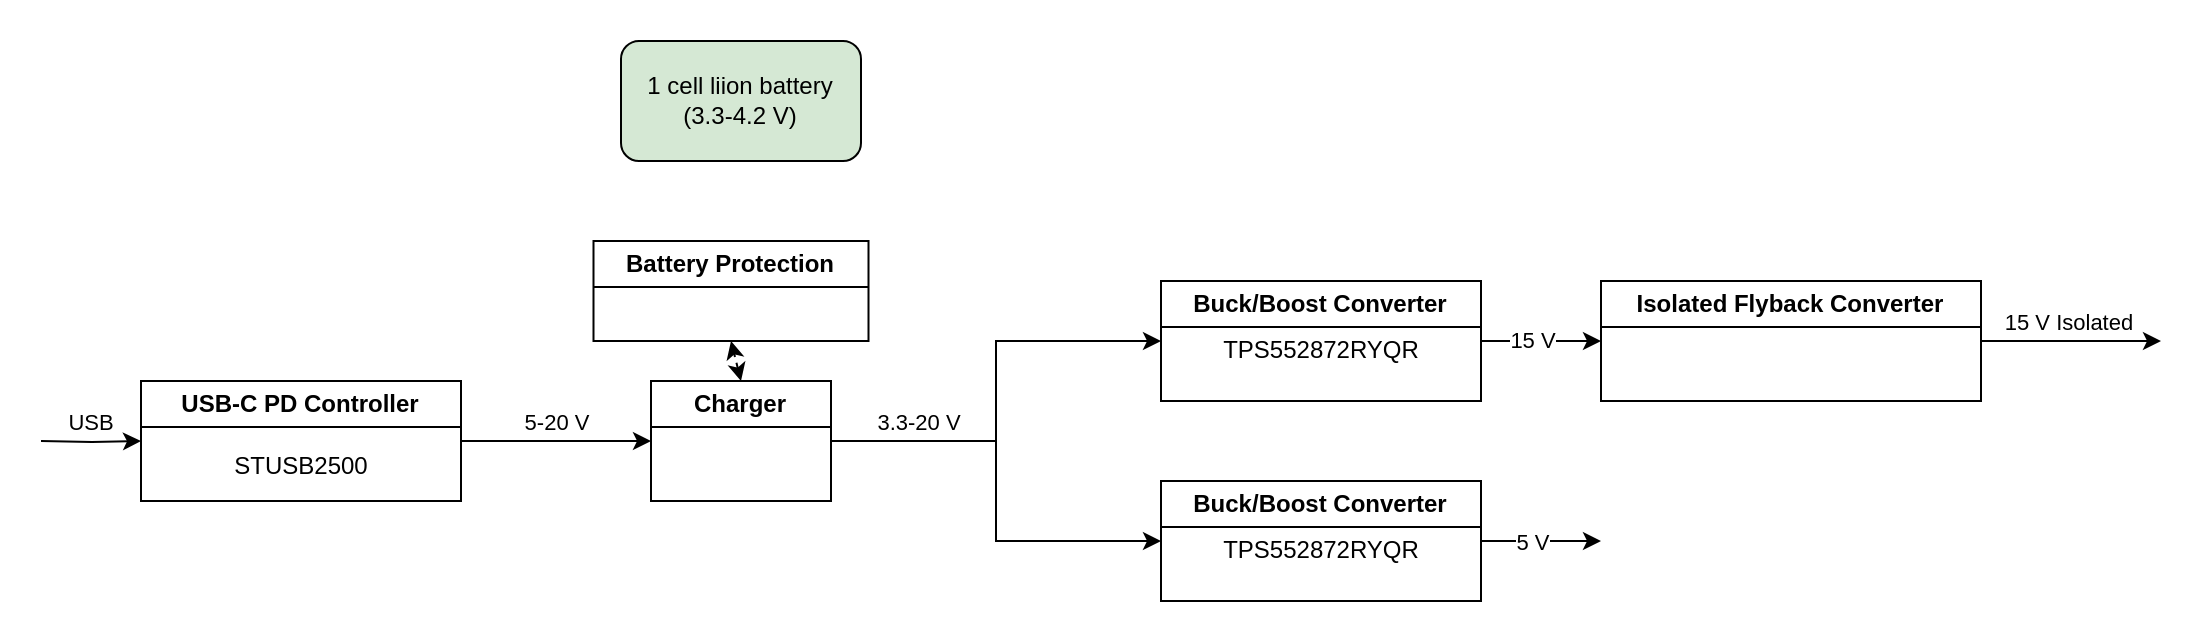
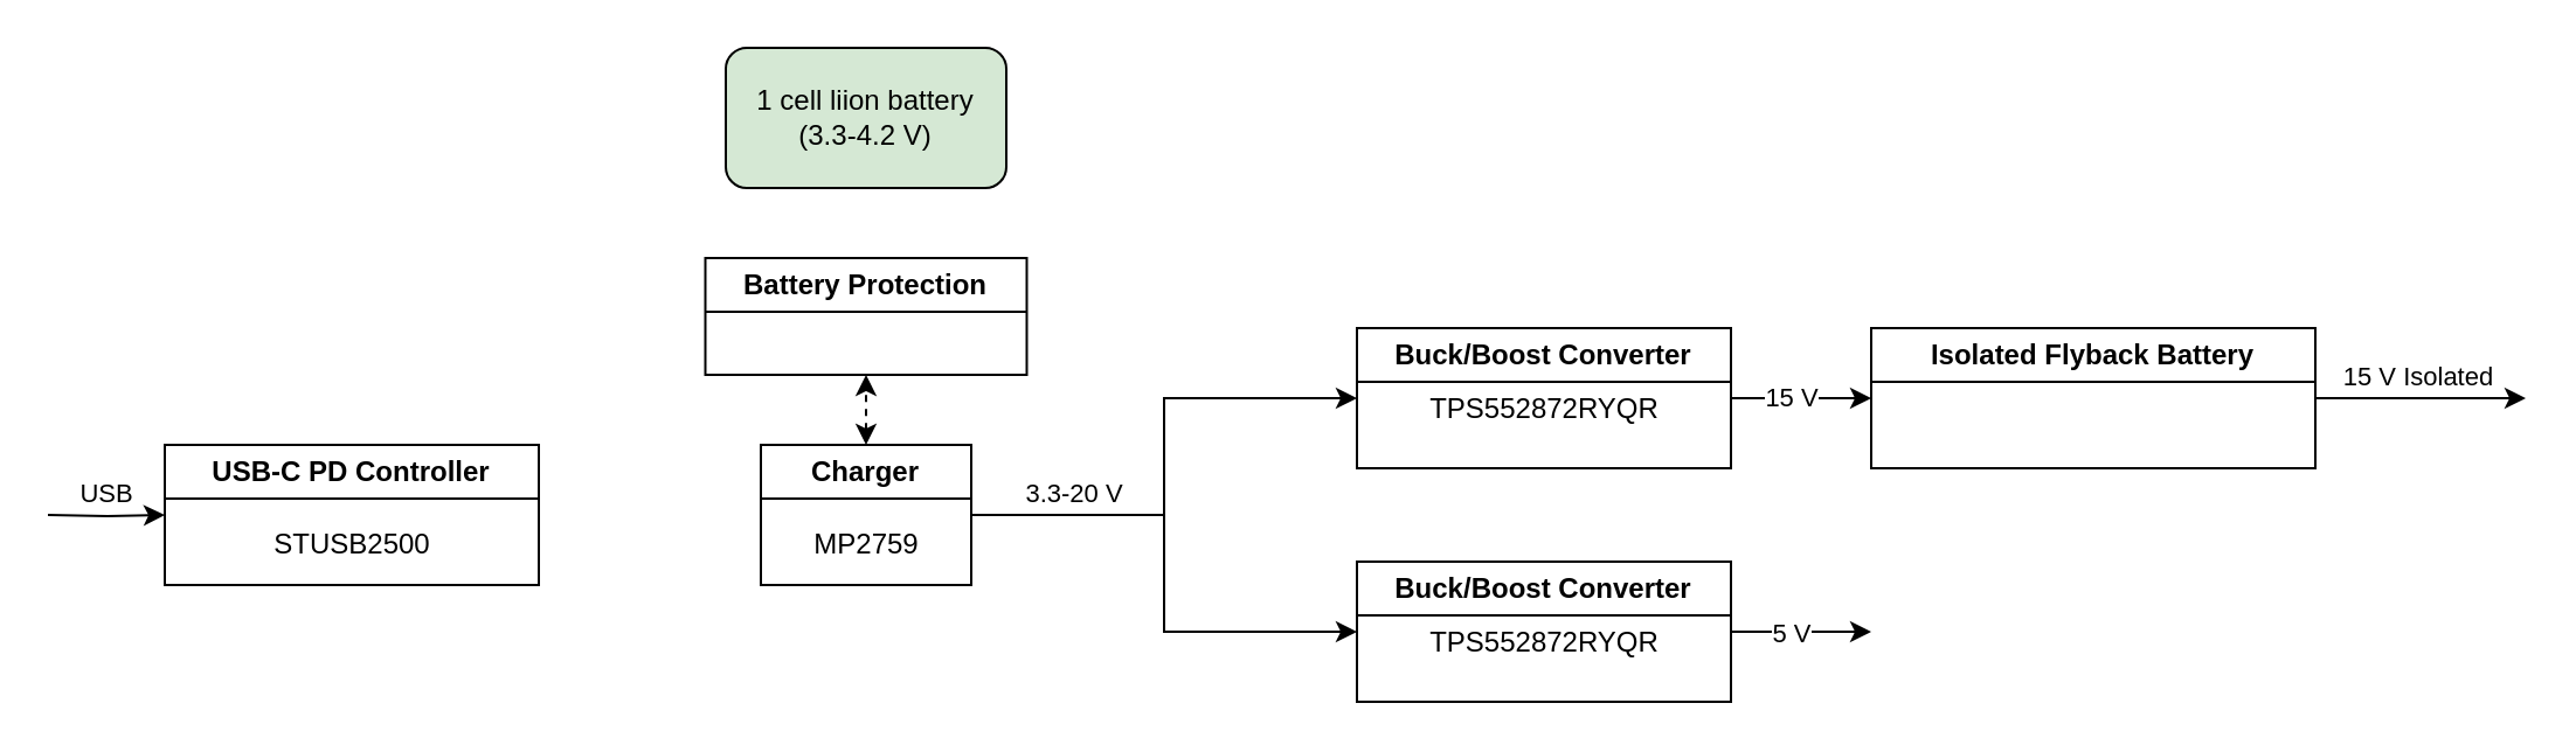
  <mxCell id="0" />
  <mxCell id="1" parent="0" />
  <mxCell id="2" style="edgeStyle=orthogonalEdgeStyle;rounded=0;orthogonalLoop=1;jettySize=auto;html=1;entryX=0;entryY=0.5;entryDx=0;entryDy=0;" parent="1" target="6" edge="1"><mxGeometry relative="1" as="geometry"><mxPoint x="20" y="220" as="sourcePoint" /></mxGeometry></mxCell>
  <mxCell id="3" value="USB" style="edgeLabel;html=1;align=center;verticalAlign=middle;resizable=0;points=[];" parent="2" vertex="1" connectable="0"><mxGeometry x="-0.406" y="3" relative="1" as="geometry"><mxPoint x="9" y="-7" as="offset" /></mxGeometry></mxCell>
- <mxCell id="4" style="edgeStyle=orthogonalEdgeStyle;rounded=0;orthogonalLoop=1;jettySize=auto;html=1;exitX=1;exitY=0.5;exitDx=0;exitDy=0;entryX=0;entryY=0.5;entryDx=0;entryDy=0;" parent="1" source="6" target="11" edge="1"><mxGeometry relative="1" as="geometry" /></mxCell>
- <mxCell id="5" value="5-20 V" style="edgeLabel;html=1;align=center;verticalAlign=middle;resizable=0;points=[];" parent="4" vertex="1" connectable="0"><mxGeometry x="-0.017" y="1" relative="1" as="geometry"><mxPoint y="-9" as="offset" /></mxGeometry></mxCell>
  <mxCell id="6" value="USB-C PD Controller" style="swimlane;whiteSpace=wrap;html=1;" parent="1" vertex="1"><mxGeometry x="70" y="190" width="160" height="60" as="geometry" /></mxCell>
  <mxCell id="7" value="&lt;span style=&quot;text-wrap: wrap;&quot;&gt;STUSB2500&lt;/span&gt;" style="text;html=1;align=center;verticalAlign=middle;resizable=0;points=[];autosize=1;strokeColor=none;fillColor=none;" vertex="1" parent="6"><mxGeometry x="35" y="28" width="90" height="30" as="geometry" /></mxCell>
  <mxCell id="8" style="edgeStyle=orthogonalEdgeStyle;rounded=0;orthogonalLoop=1;jettySize=auto;html=1;exitX=1;exitY=0.5;exitDx=0;exitDy=0;entryX=0;entryY=0.5;entryDx=0;entryDy=0;" parent="1" source="11" target="17" edge="1"><mxGeometry relative="1" as="geometry" /></mxCell>
  <mxCell id="9" value="3.3-20 V" style="edgeLabel;html=1;align=center;verticalAlign=middle;resizable=0;points=[];" parent="8" vertex="1" connectable="0"><mxGeometry x="-0.69" y="-4" relative="1" as="geometry"><mxPoint x="10" y="-14" as="offset" /></mxGeometry></mxCell>
  <mxCell id="10" style="edgeStyle=orthogonalEdgeStyle;rounded=0;orthogonalLoop=1;jettySize=auto;html=1;entryX=0;entryY=0.5;entryDx=0;entryDy=0;" edge="1" parent="1" source="11" target="24"><mxGeometry relative="1" as="geometry" /></mxCell>
  <mxCell id="11" value="Charger" style="swimlane;whiteSpace=wrap;html=1;" parent="1" vertex="1"><mxGeometry x="325" y="190" width="90" height="60" as="geometry" /></mxCell>
  <mxCell id="12" value="1 cell liion battery&lt;div&gt;(3.3-4.2 V)&lt;/div&gt;" style="rounded=1;whiteSpace=wrap;html=1;fillColor=#d5e8d4;" parent="1" vertex="1"><mxGeometry x="310" y="20" width="120" height="60" as="geometry" /></mxCell>
- <mxCell id="13" value="Battery Protection" style="swimlane;whiteSpace=wrap;html=1;" parent="1" vertex="1"><mxGeometry x="296.25" y="120" width="137.5" height="50" as="geometry" /></mxCell>
+ <mxCell id="13" value="Battery Protection" style="swimlane;whiteSpace=wrap;html=1;" parent="1" vertex="1"><mxGeometry x="301.25" y="110" width="137.5" height="50" as="geometry" /></mxCell>
  <mxCell id="14" value="" style="endArrow=classic;startArrow=classic;html=1;rounded=0;entryX=0.5;entryY=1;entryDx=0;entryDy=0;exitX=0.5;exitY=0;exitDx=0;exitDy=0;dashed=1;" parent="1" source="11" target="13" edge="1"><mxGeometry width="50" height="50" relative="1" as="geometry"><mxPoint x="360" y="400" as="sourcePoint" /><mxPoint x="410" y="350" as="targetPoint" /></mxGeometry></mxCell>
  <mxCell id="15" style="edgeStyle=orthogonalEdgeStyle;rounded=0;orthogonalLoop=1;jettySize=auto;html=1;exitX=1;exitY=0.5;exitDx=0;exitDy=0;entryX=0;entryY=0.5;entryDx=0;entryDy=0;" parent="1" source="17" target="21" edge="1"><mxGeometry relative="1" as="geometry" /></mxCell>
  <mxCell id="16" value="15 V" style="edgeLabel;html=1;align=center;verticalAlign=middle;resizable=0;points=[];" parent="15" vertex="1" connectable="0"><mxGeometry x="-0.156" y="1" relative="1" as="geometry"><mxPoint as="offset" /></mxGeometry></mxCell>
  <mxCell id="17" value="Buck/Boost Converter" style="swimlane;whiteSpace=wrap;html=1;" parent="1" vertex="1"><mxGeometry x="580" y="140" width="160" height="60" as="geometry" /></mxCell>
  <mxCell id="18" value="TPS552872RYQR" style="text;html=1;align=center;verticalAlign=middle;resizable=0;points=[];autosize=1;strokeColor=none;fillColor=none;" vertex="1" parent="17"><mxGeometry x="20" y="20" width="120" height="30" as="geometry" /></mxCell>
  <mxCell id="19" style="edgeStyle=orthogonalEdgeStyle;rounded=0;orthogonalLoop=1;jettySize=auto;html=1;exitX=1;exitY=0.5;exitDx=0;exitDy=0;" parent="1" source="21" edge="1"><mxGeometry relative="1" as="geometry"><mxPoint x="1080" y="170" as="targetPoint" /></mxGeometry></mxCell>
  <mxCell id="20" value="15 V Isolated" style="edgeLabel;html=1;align=center;verticalAlign=middle;resizable=0;points=[];" parent="19" vertex="1" connectable="0"><mxGeometry x="0.208" relative="1" as="geometry"><mxPoint x="-11" y="-10" as="offset" /></mxGeometry></mxCell>
- <mxCell id="21" value="Isolated Flyback Converter" style="swimlane;whiteSpace=wrap;html=1;" parent="1" vertex="1"><mxGeometry x="800" y="140" width="190" height="60" as="geometry" /></mxCell>
+ <mxCell id="21" value="Isolated Flyback Battery" style="swimlane;whiteSpace=wrap;html=1;" parent="1" vertex="1"><mxGeometry x="800" y="140" width="190" height="60" as="geometry" /></mxCell>
  <mxCell id="22" style="edgeStyle=orthogonalEdgeStyle;rounded=0;orthogonalLoop=1;jettySize=auto;html=1;exitX=1;exitY=0.5;exitDx=0;exitDy=0;" parent="1" edge="1"><mxGeometry relative="1" as="geometry"><mxPoint x="800" y="270" as="targetPoint" /><mxPoint x="740" y="270" as="sourcePoint" /></mxGeometry></mxCell>
  <mxCell id="23" value="5 V" style="edgeLabel;html=1;align=center;verticalAlign=middle;resizable=0;points=[];" parent="22" vertex="1" connectable="0"><mxGeometry x="0.208" relative="1" as="geometry"><mxPoint x="-11" as="offset" /></mxGeometry></mxCell>
  <mxCell id="24" value="Buck/Boost Converter" style="swimlane;whiteSpace=wrap;html=1;" vertex="1" parent="1"><mxGeometry x="580" y="240" width="160" height="60" as="geometry" /></mxCell>
  <mxCell id="25" value="TPS552872RYQR" style="text;html=1;align=center;verticalAlign=middle;resizable=0;points=[];autosize=1;strokeColor=none;fillColor=none;" vertex="1" parent="24"><mxGeometry x="20" y="20" width="120" height="30" as="geometry" /></mxCell>
+ <mxCell id="26" value="MP2759" style="text;html=1;align=center;verticalAlign=middle;resizable=0;points=[];autosize=1;strokeColor=none;fillColor=none;" vertex="1" parent="1"><mxGeometry x="335" y="218" width="70" height="30" as="geometry" /></mxCell>
